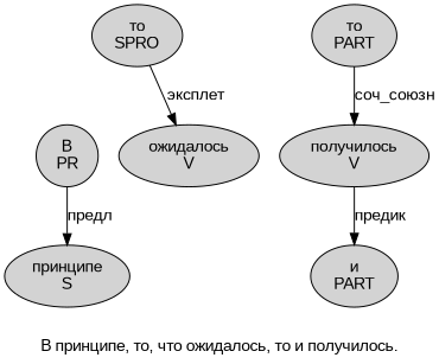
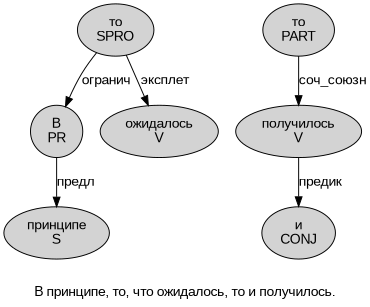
  digraph {
    fontname="Liberation Sans"
    label="В принципе, то, что ожидалось, то и получилось."
    node [fillcolor=lightgray fontname="Liberation Sans" penwidth=1 shape=ellipse style=filled]
    edge [fontname="Liberation Sans"]
    n1 [label="В\nPR"]
    n2 [label="принципе\nS"]
    n3 [label="то\nSPRO"]
    n4 [label="ожидалось\nV"]
    n5 [label="то\nPART"]
    n6 [label="получилось\nV"]
-   n7 [label="и\nPART"]
+   n7 [label="и\nCONJ"]
    n1 -> n2 [label="предл"]
+   n3 -> n1 [label="огранич"]
    n3 -> n4 [label="эксплет"]
    n5 -> n6 [label="соч_союзн"]
    n6 -> n7 [label="предик"]
  }
